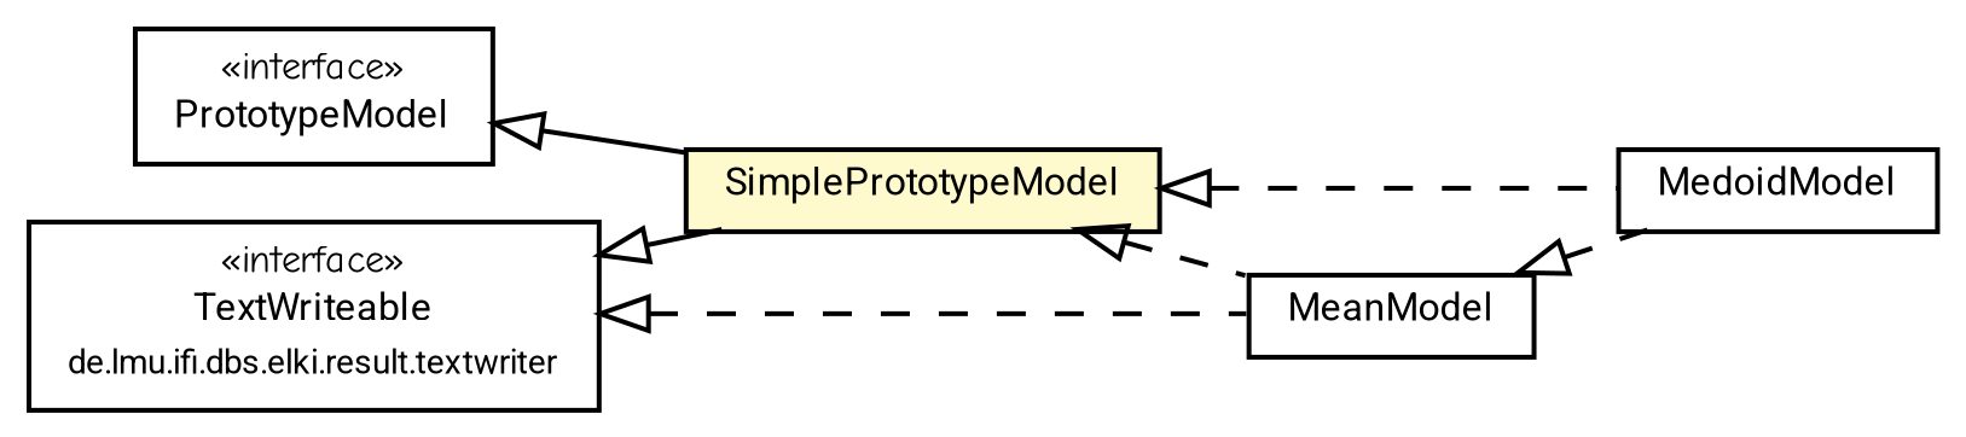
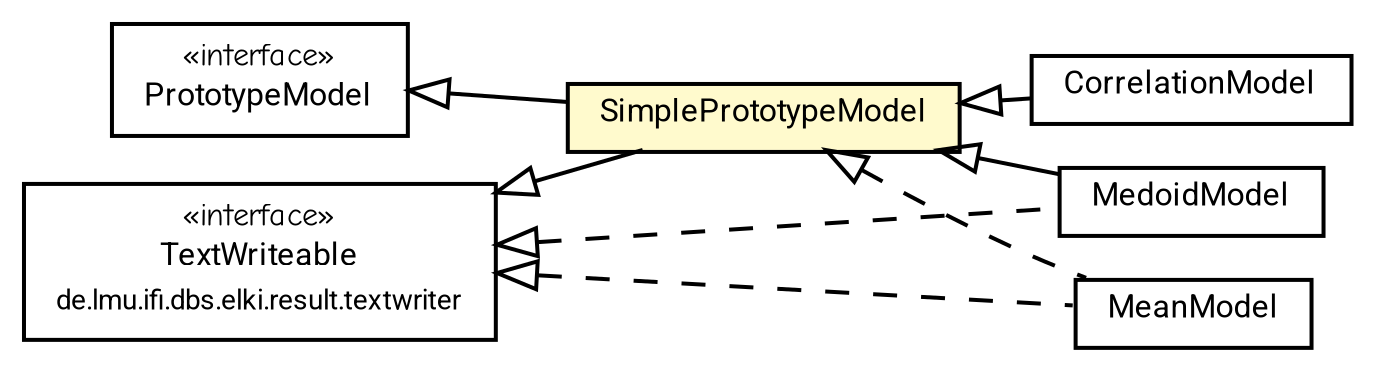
  digraph {
    fontname="Comic Neue"
    nodesep=0.15
    rankdir=LR
    ranksep=0.25
    node [fontcolor=black fontname="Comic Neue" fontsize=8 margin=0 shape=plaintext]
    edge [arrowtail=empty color=black dir=back fontname="Comic Neue" fontsize=7 labelfontname=Roboto labelfontsize=7 weight=9 style=dashed]
    n1 [height=0 label=<<table title="de.lmu.ifi.dbs.elki.data.model.MedoidModel" border="0" cellborder="1" cellspacing="0" cellpadding="2" href="MedoidModel.html" target="_parent"> 		<tr><td><table border="0" cellspacing="0" cellpadding="1"> 		<tr><td align="center" balign="center"> <font face="Roboto">MedoidModel</font> </td></tr> 		</table></td></tr> 		</table>> width=0]
    n2 [height=0 label=<<table title="de.lmu.ifi.dbs.elki.data.model.SimplePrototypeModel" border="0" cellborder="1" cellspacing="0" cellpadding="2" bgcolor="lemonChiffon" href="SimplePrototypeModel.html" target="_parent"> 		<tr><td><table border="0" cellspacing="0" cellpadding="1"> 		<tr><td align="center" balign="center"> <font face="Roboto">SimplePrototypeModel</font> </td></tr> 		</table></td></tr> 		</table>> width=0]
+   n3 [height=0 label=<<table title="de.lmu.ifi.dbs.elki.data.model.CorrelationModel" border="0" cellborder="1" cellspacing="0" cellpadding="2" href="CorrelationModel.html" target="_parent"> 		<tr><td><table border="0" cellspacing="0" cellpadding="1"> 		<tr><td align="center" balign="center"> <font face="Roboto">CorrelationModel</font> </td></tr> 		</table></td></tr> 		</table>> width=0]
    n4 [height=0 label=<<table title="de.lmu.ifi.dbs.elki.data.model.MeanModel" border="0" cellborder="1" cellspacing="0" cellpadding="2" href="MeanModel.html" target="_parent"> 		<tr><td><table border="0" cellspacing="0" cellpadding="1"> 		<tr><td align="center" balign="center"> <font face="Roboto">MeanModel</font> </td></tr> 		</table></td></tr> 		</table>> width=0]
    n5 [height=0 label=<<table title="de.lmu.ifi.dbs.elki.data.model.PrototypeModel" border="0" cellborder="1" cellspacing="0" cellpadding="2" href="PrototypeModel.html" target="_parent"> 		<tr><td><table border="0" cellspacing="0" cellpadding="1"> 		<tr><td align="center" balign="center"> &#171;interface&#187; </td></tr> 		<tr><td align="center" balign="center"> <font face="Roboto">PrototypeModel</font> </td></tr> 		</table></td></tr> 		</table>> width=0]
    n6 [height=0 label=<<table title="de.lmu.ifi.dbs.elki.result.textwriter.TextWriteable" border="0" cellborder="1" cellspacing="0" cellpadding="2" href="../../result/textwriter/TextWriteable.html" target="_parent"> 		<tr><td><table border="0" cellspacing="0" cellpadding="1"> 		<tr><td align="center" balign="center"> &#171;interface&#187; </td></tr> 		<tr><td align="center" balign="center"> <font face="Roboto">TextWriteable</font> </td></tr> 		<tr><td align="center" balign="center"> <font face="Roboto" point-size="7.0">de.lmu.ifi.dbs.elki.result.textwriter</font> </td></tr> 		</table></td></tr> 		</table>> width=0]
-   n2 -> n1 [weight=10]
+   n2 -> n1 [weight=10 style=""]
+   n2 -> n3 [weight=10 style=""]
    n2 -> n4 [weight=10]
    n5 -> n2 [style=solid]
-   n4 -> n1
+   n6 -> n1
    n6 -> n2 [style=solid]
    n6 -> n4
  }
